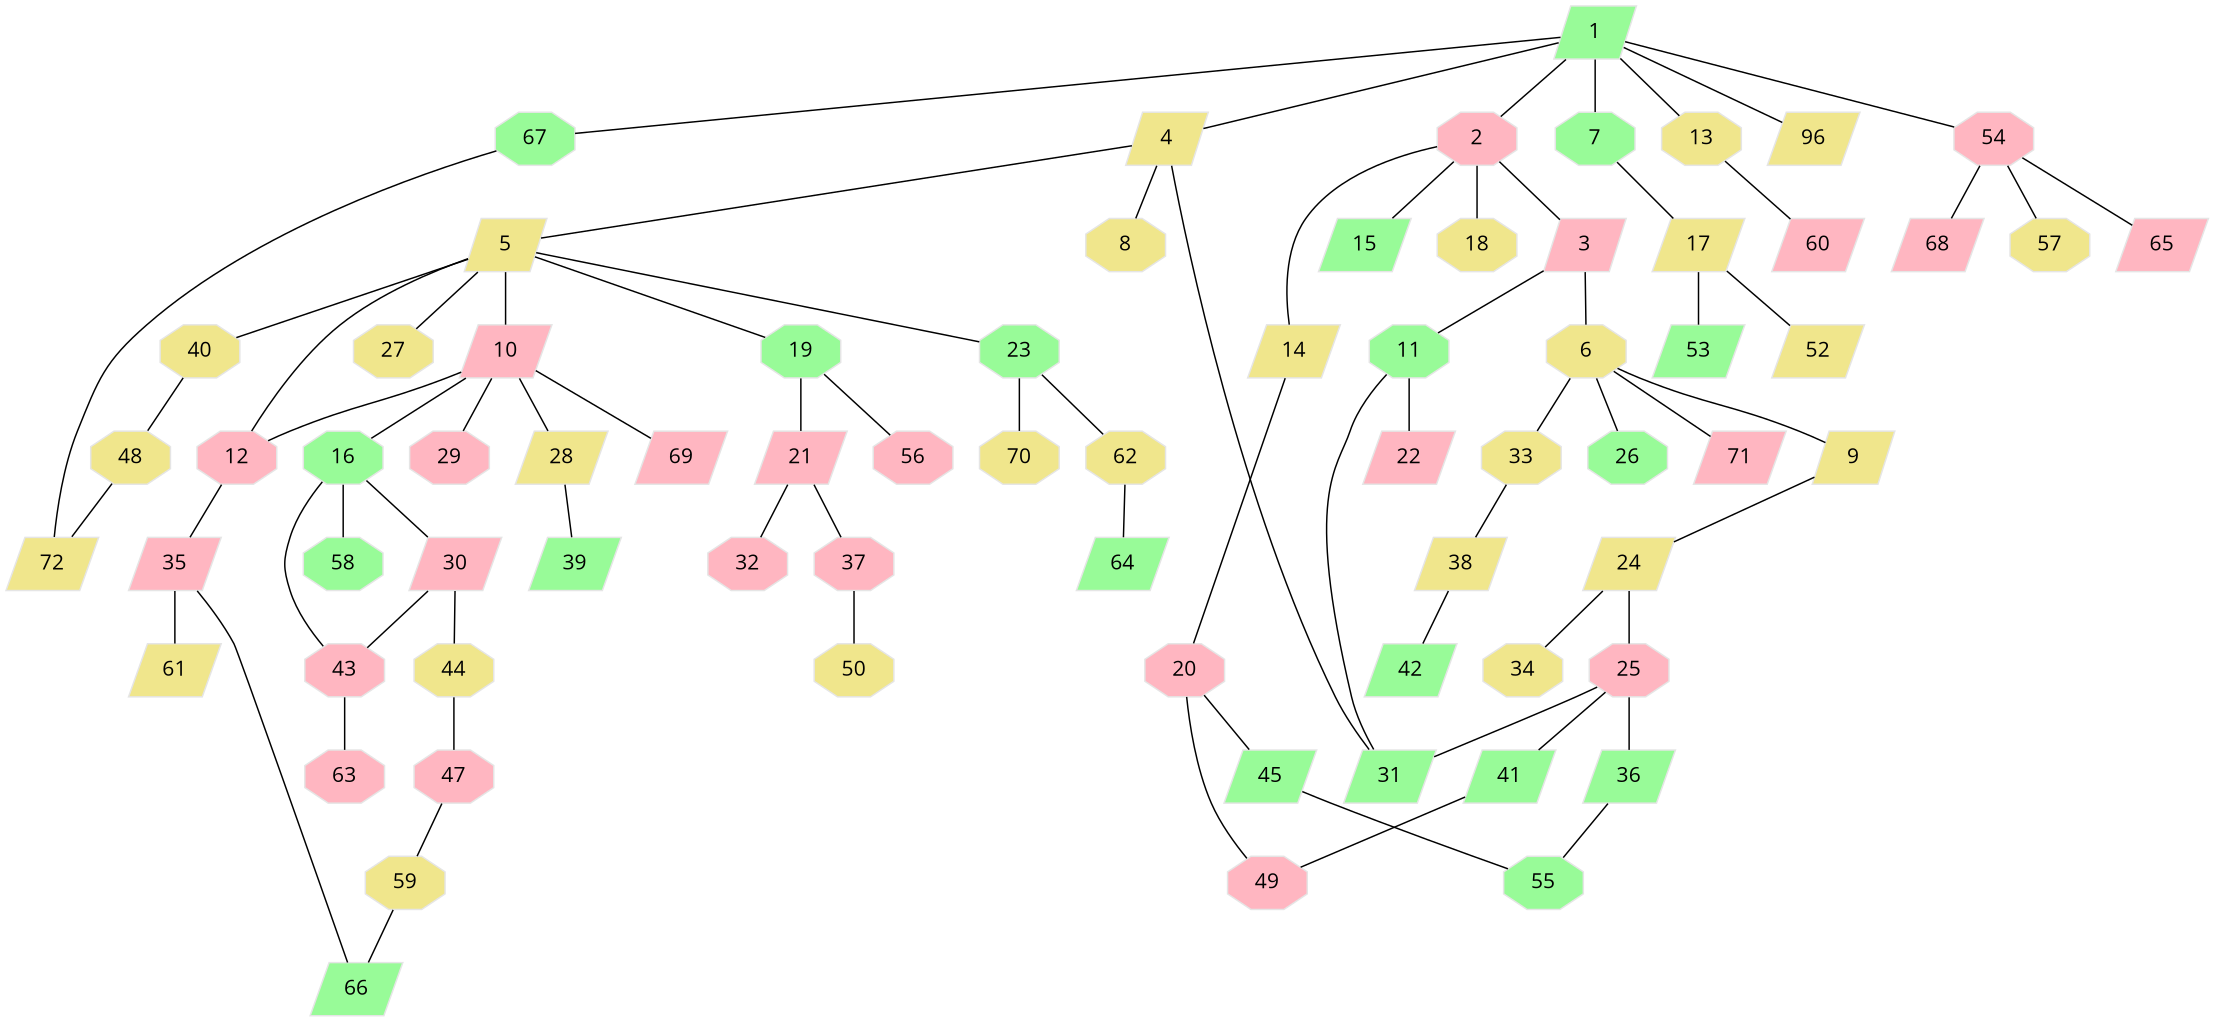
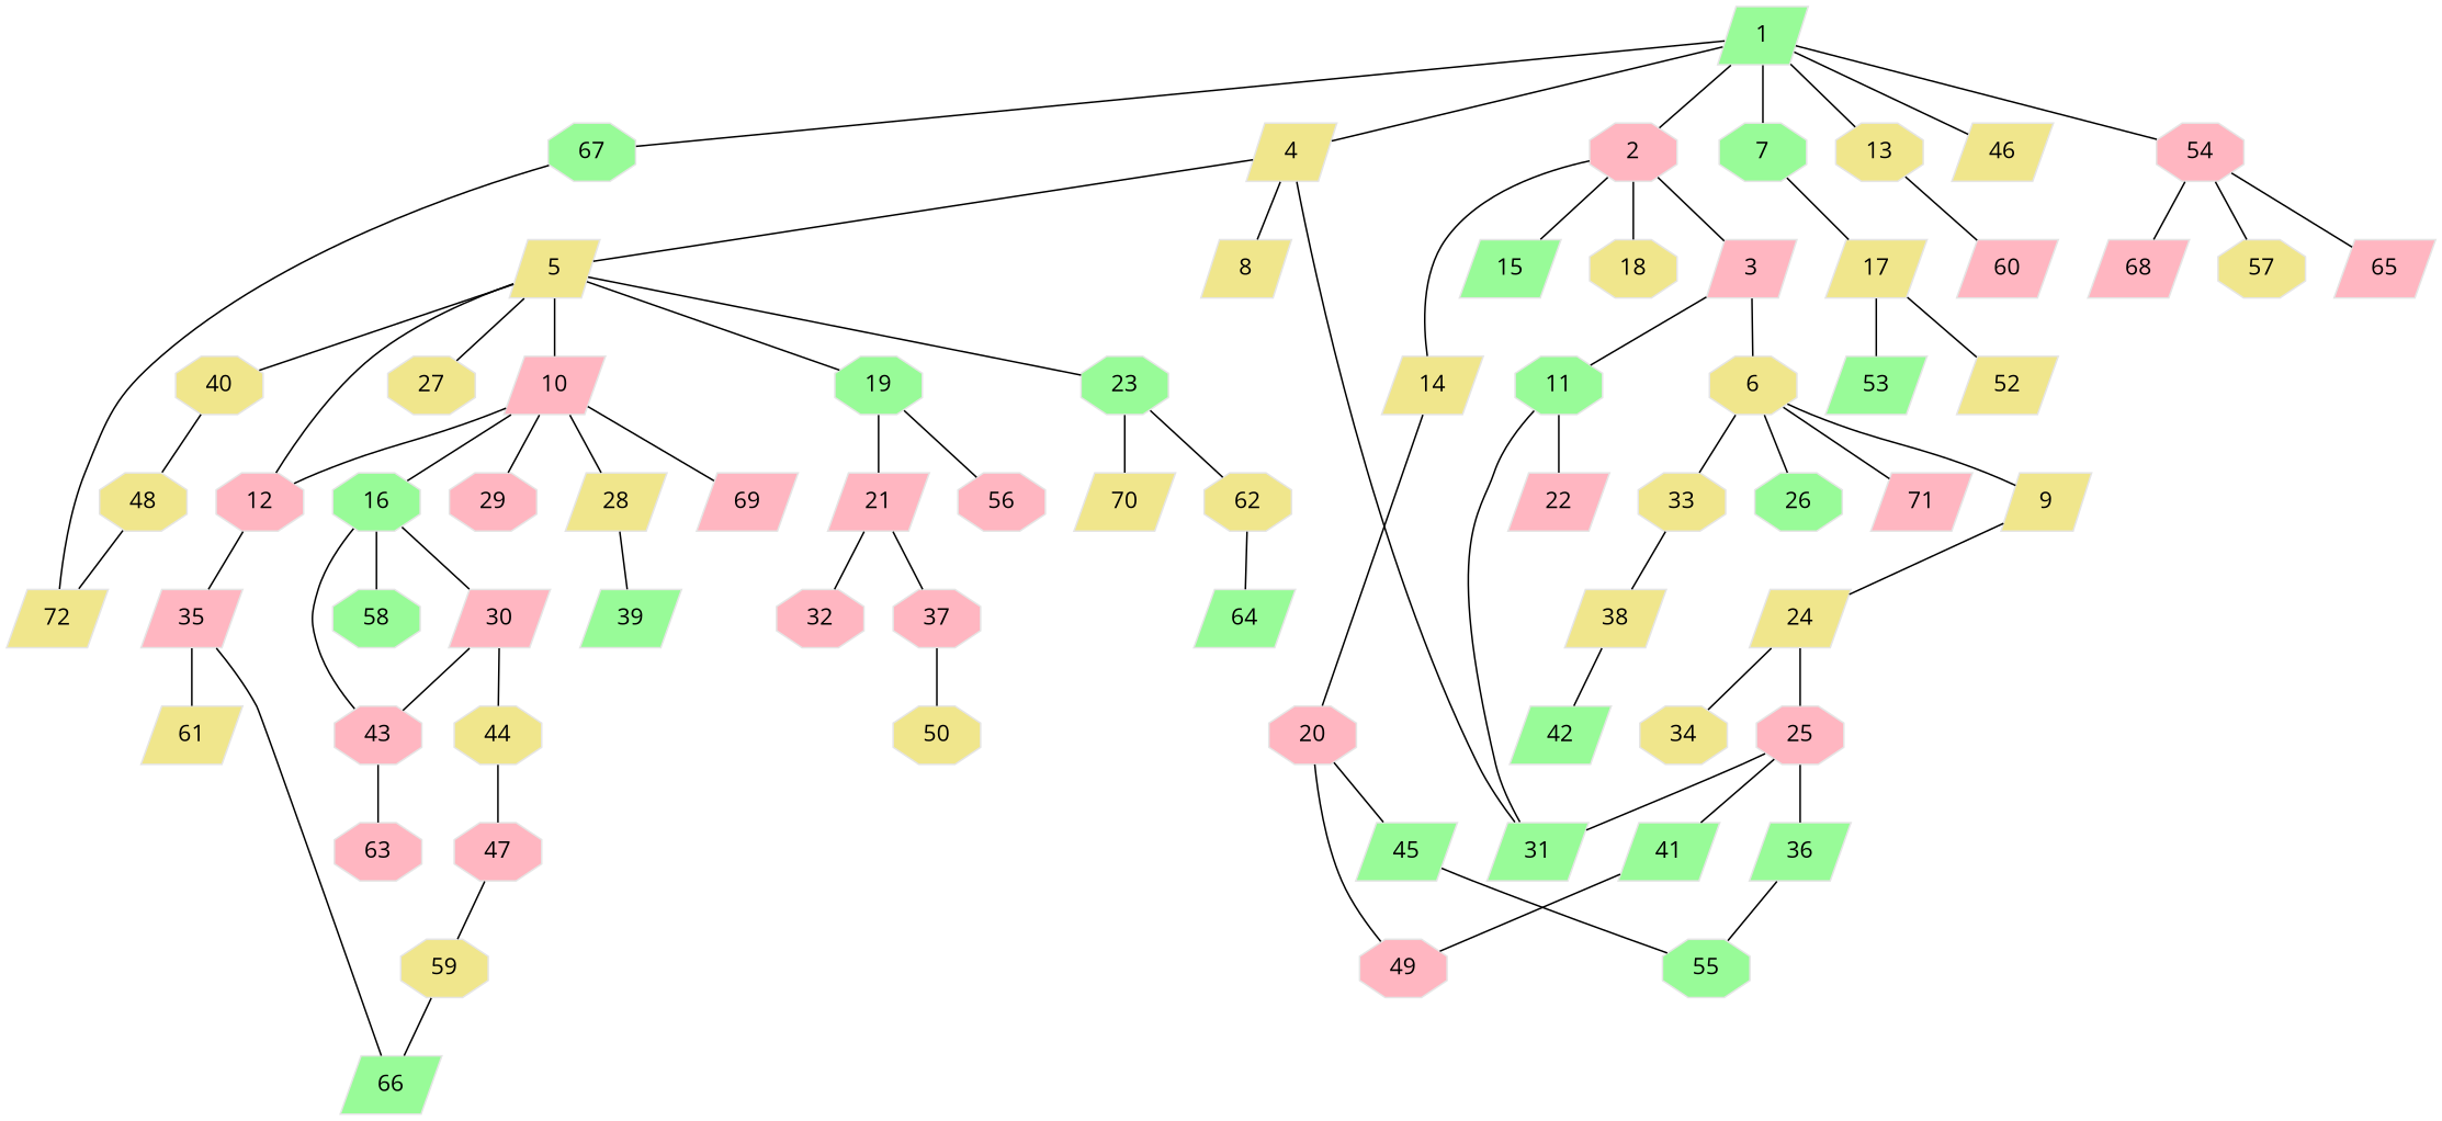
  graph {
    fontname="Open Sans"
    node [color=gray90 fillcolor=khaki fontname="Open Sans" shape=octagon style=filled]
    edge [fontname="Open Sans"]
    1 [fillcolor=palegreen shape=parallelogram]
    2 [fillcolor=lightpink]
    4 [shape=parallelogram]
    7 [fillcolor=palegreen]
    13
-   46 [shape=parallelogram label=96]
+   46 [shape=parallelogram]
    54 [fillcolor=lightpink]
    67 [fillcolor=palegreen]
    3 [fillcolor=lightpink shape=parallelogram]
    14 [shape=parallelogram]
    15 [fillcolor=palegreen shape=parallelogram]
    18
    5 [shape=parallelogram]
-   8
+   8 [shape=parallelogram]
    31 [fillcolor=palegreen shape=parallelogram]
    17 [shape=parallelogram]
    60 [fillcolor=lightpink shape=parallelogram]
    57
    65 [fillcolor=lightpink shape=parallelogram]
    68 [fillcolor=lightpink shape=parallelogram]
    72 [shape=parallelogram]
    6
    11 [fillcolor=palegreen]
    20 [fillcolor=lightpink]
    9 [shape=parallelogram]
    26 [fillcolor=palegreen]
    33
    71 [fillcolor=lightpink shape=parallelogram]
    22 [fillcolor=lightpink shape=parallelogram]
    10 [fillcolor=lightpink shape=parallelogram]
    12 [fillcolor=lightpink]
    19 [fillcolor=palegreen]
    23 [fillcolor=palegreen]
    27
    40
    16 [fillcolor=palegreen]
    28 [shape=parallelogram]
    29 [fillcolor=lightpink]
    69 [fillcolor=lightpink shape=parallelogram]
    35 [fillcolor=lightpink shape=parallelogram]
    21 [fillcolor=lightpink shape=parallelogram]
    56 [fillcolor=lightpink]
    62
-   70
+   70 [shape=parallelogram]
    48
    24 [shape=parallelogram]
    38 [shape=parallelogram]
    52 [shape=parallelogram]
    53 [fillcolor=palegreen shape=parallelogram]
    25 [fillcolor=lightpink]
    34
    30 [fillcolor=lightpink shape=parallelogram]
    43 [fillcolor=lightpink]
    58 [fillcolor=palegreen]
    39 [fillcolor=palegreen shape=parallelogram]
    61 [shape=parallelogram]
    66 [fillcolor=palegreen shape=parallelogram]
    45 [fillcolor=palegreen shape=parallelogram]
    49 [fillcolor=lightpink]
    44
    63 [fillcolor=lightpink]
    32 [fillcolor=lightpink]
    37 [fillcolor=lightpink]
    55 [fillcolor=palegreen]
    50
    64 [fillcolor=palegreen shape=parallelogram]
    36 [fillcolor=palegreen shape=parallelogram]
    41 [fillcolor=palegreen shape=parallelogram]
    47 [fillcolor=lightpink]
    42 [fillcolor=palegreen shape=parallelogram]
    59
    1 -- 2
    1 -- 4
    1 -- 7
    1 -- 13
    1 -- 46
    1 -- 54
    1 -- 67
    2 -- 3
    2 -- 14
    2 -- 15
    2 -- 18
    4 -- 5
    4 -- 8
    4 -- 31
    7 -- 17
    13 -- 60
    54 -- 57
    54 -- 65
    54 -- 68
    67 -- 72
    3 -- 6
    3 -- 11
    14 -- 20
    5 -- 10
    5 -- 12
    5 -- 19
    5 -- 23
    5 -- 27
    5 -- 40
    17 -- 52
    17 -- 53
    6 -- 9
    6 -- 26
    6 -- 33
    6 -- 71
    11 -- 31
    11 -- 22
    20 -- 45
    20 -- 49
    9 -- 24
    33 -- 38
    10 -- 12
    10 -- 16
    10 -- 28
    10 -- 29
    10 -- 69
    12 -- 35
    19 -- 21
    19 -- 56
    23 -- 62
    23 -- 70
    40 -- 48
    16 -- 30
    16 -- 43
    16 -- 58
    28 -- 39
    35 -- 61
    35 -- 66
    21 -- 32
    21 -- 37
    62 -- 64
    48 -- 72
    24 -- 25
    24 -- 34
    38 -- 42
    25 -- 31
    25 -- 36
    25 -- 41
    30 -- 43
    30 -- 44
    43 -- 63
    45 -- 55
    44 -- 47
    37 -- 50
    36 -- 55
    41 -- 49
    47 -- 59
    59 -- 66
  }
